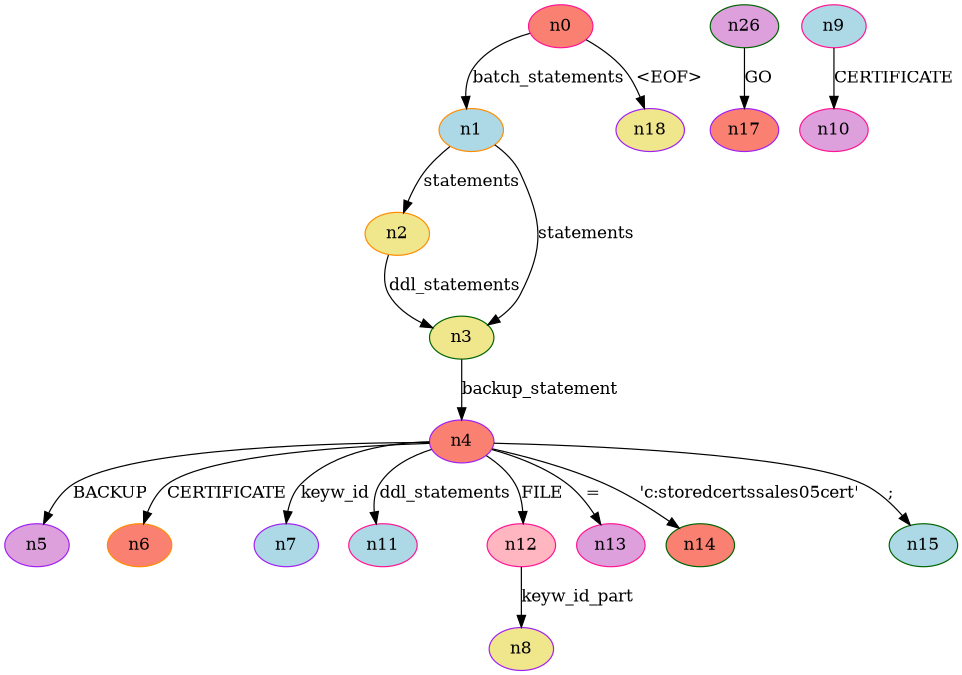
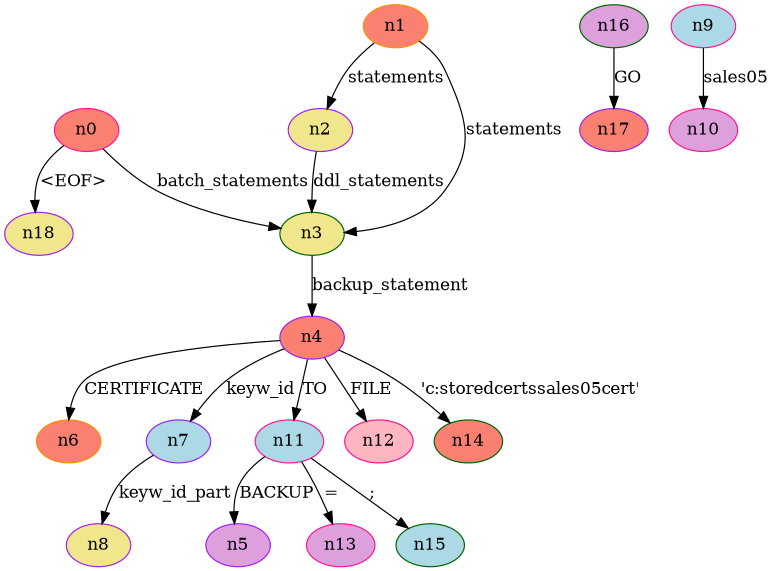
  digraph {
    node [color=deeppink fillcolor=salmon style=filled]
    n0
-   n1 [color=darkorange fillcolor=lightblue]
+   n1 [color=darkorange]
    n18 [color=purple fillcolor=khaki]
-   n2 [color=darkorange fillcolor=khaki]
+   n2 [color=purple fillcolor=khaki]
    n3 [color=darkgreen fillcolor=khaki]
-   n16 [color=darkgreen fillcolor=plum label=n26]
+   n16 [color=darkgreen fillcolor=plum]
    n17 [color=purple]
    n4 [color=purple]
    n5 [color=purple fillcolor=plum]
    n6 [color=darkorange]
    n7 [color=purple fillcolor=lightblue]
    n11 [fillcolor=lightblue]
    n12 [fillcolor=lightpink]
    n13 [fillcolor=plum]
    n14 [color=darkgreen]
    n15 [color=darkgreen fillcolor=lightblue]
    n8 [color=purple fillcolor=khaki]
    n9 [fillcolor=lightblue]
    n10 [fillcolor=plum]
-   n0 -> n1 [label=batch_statements]
+   n0 -> n3 [label=batch_statements]
    n0 -> n18 [label="<EOF>"]
    n1 -> n2 [label=statements]
    n1 -> n3 [label=statements]
    n2 -> n3 [label=ddl_statements]
    n3 -> n4 [label=backup_statement]
    n16 -> n17 [label=GO]
-   n4 -> n5 [label=BACKUP]
+   n11 -> n5 [label=BACKUP]
    n4 -> n6 [label=CERTIFICATE]
    n4 -> n7 [label=keyw_id]
-   n4 -> n11 [label=ddl_statements]
+   n4 -> n11 [label=TO]
    n4 -> n12 [label=FILE]
-   n4 -> n13 [label="="]
+   n11 -> n13 [label="="]
    n4 -> n14 [label="'c:\storedcerts\sales05cert'"]
-   n4 -> n15 [label=";"]
-   n12 -> n8 [label=keyw_id_part]
-   n9 -> n10 [label=CERTIFICATE]
+   n11 -> n15 [label=";"]
+   n7 -> n8 [label=keyw_id_part]
+   n9 -> n10 [label=sales05]
  }
